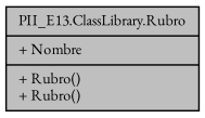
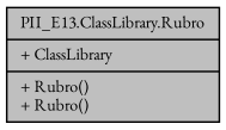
  digraph {
    fontname="EB Garamond"
-   n1 [color=black fillcolor=grey75 fontcolor=black fontname="EB Garamond" fontsize=10 height=0.2 label="{PII_E13.ClassLibrary.Rubro\n|+ Nombre\l|+ Rubro()\l+ Rubro()\l}" shape=record style=filled width=0.4]
+   n1 [color=black fillcolor=grey75 fontcolor=black fontname="EB Garamond" fontsize=10 height=0.2 label="{PII_E13.ClassLibrary.Rubro\n|+ ClassLibrary\l|+ Rubro()\l+ Rubro()\l}" shape=record style=filled width=0.4]
  }
